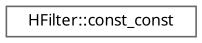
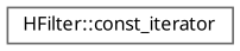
  digraph {
    rankdir=TB
    fontname="Noto Sans"
-   n1 [color=grey40 fillcolor=white fontname="Noto Sans" fontsize=10 height=0.2 label="HFilter::const_const" shape=box style=filled width=0.4]
+   n1 [color=grey40 fillcolor=white fontname="Noto Sans" fontsize=10 height=0.2 label="HFilter::const_iterator" shape=box style=filled width=0.4]
  }
